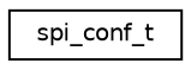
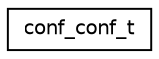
  digraph {
    rankdir=LR
-   n1 [color=black fillcolor=white fontname=Helvetica fontsize=10 height=0.2 label=spi_conf_t shape=record style=filled width=0.4]
+   n1 [color=black fillcolor=white fontname=Helvetica fontsize=10 height=0.2 label=conf_conf_t shape=record style=filled width=0.4]
  }
